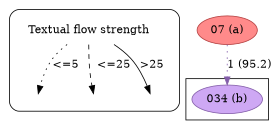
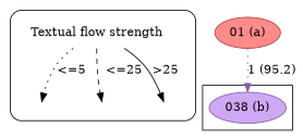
  strict digraph {
    node [style=invis]
    edge [style=dotted]
    n1 [label="Textual flow strength" shape=plaintext style=""]
    leg_e1 [fixedsize=True height=0.2]
    leg_e2 [fixedsize=True height=0.2]
    leg_e3 [fixedsize=True height=0.2]
-   n5 [color="#835da9" fillcolor="#CEA8F4" label="034 (b)" style=filled]
-   n6 [color="#b43f3f" fillcolor="#FF8A8A" label="07 (a)" style=filled]
+   n5 [color="#835da9" fillcolor="#CEA8F4" label="038 (b)" style=filled]
+   n6 [color="#b43f3f" fillcolor="#FF8A8A" label="01 (a)" style=filled]
    subgraph cluster_1 {
      style=rounded
      n1
      leg_e1
      leg_e2
      leg_e3
    }
    subgraph cluster_2 {
      n5
    }
    n1 -> leg_e1 [label="<=5  "]
    n1 -> leg_e2 [label="  <=25" style=dashed]
    n1 -> leg_e3 [label=">25" style=solid]
    n6 -> n5 [color="#835da9" label="1 (95.2)"]
  }
